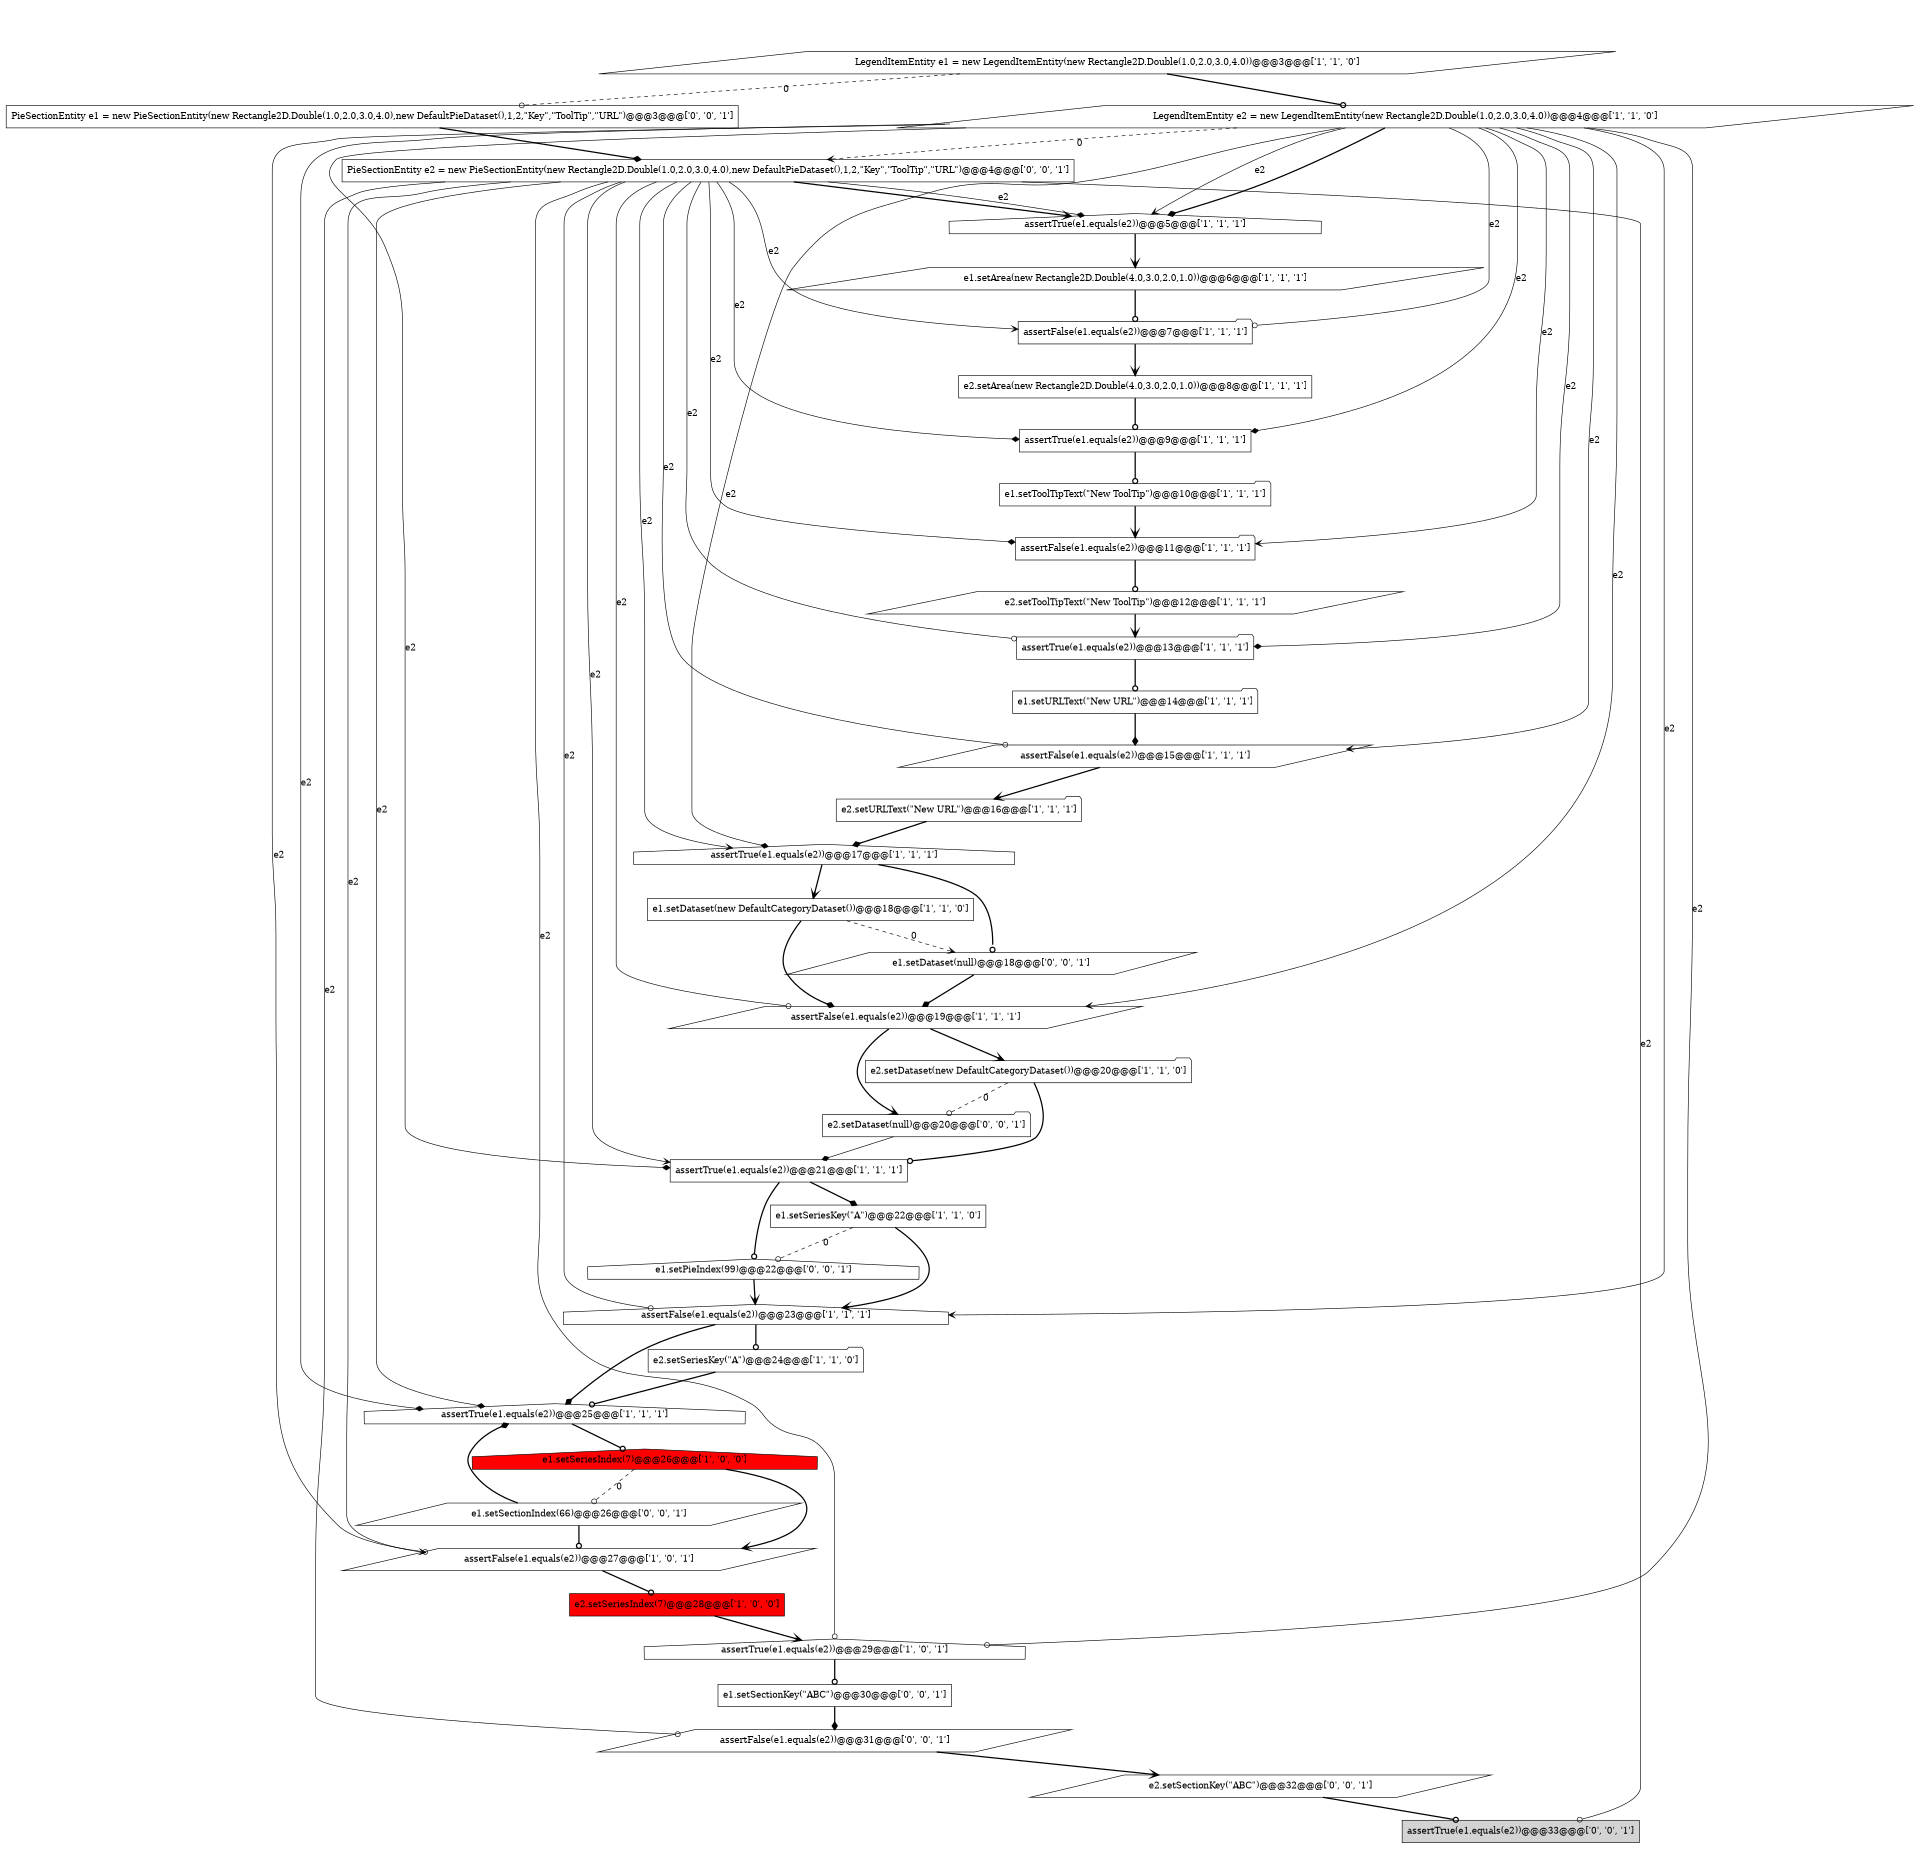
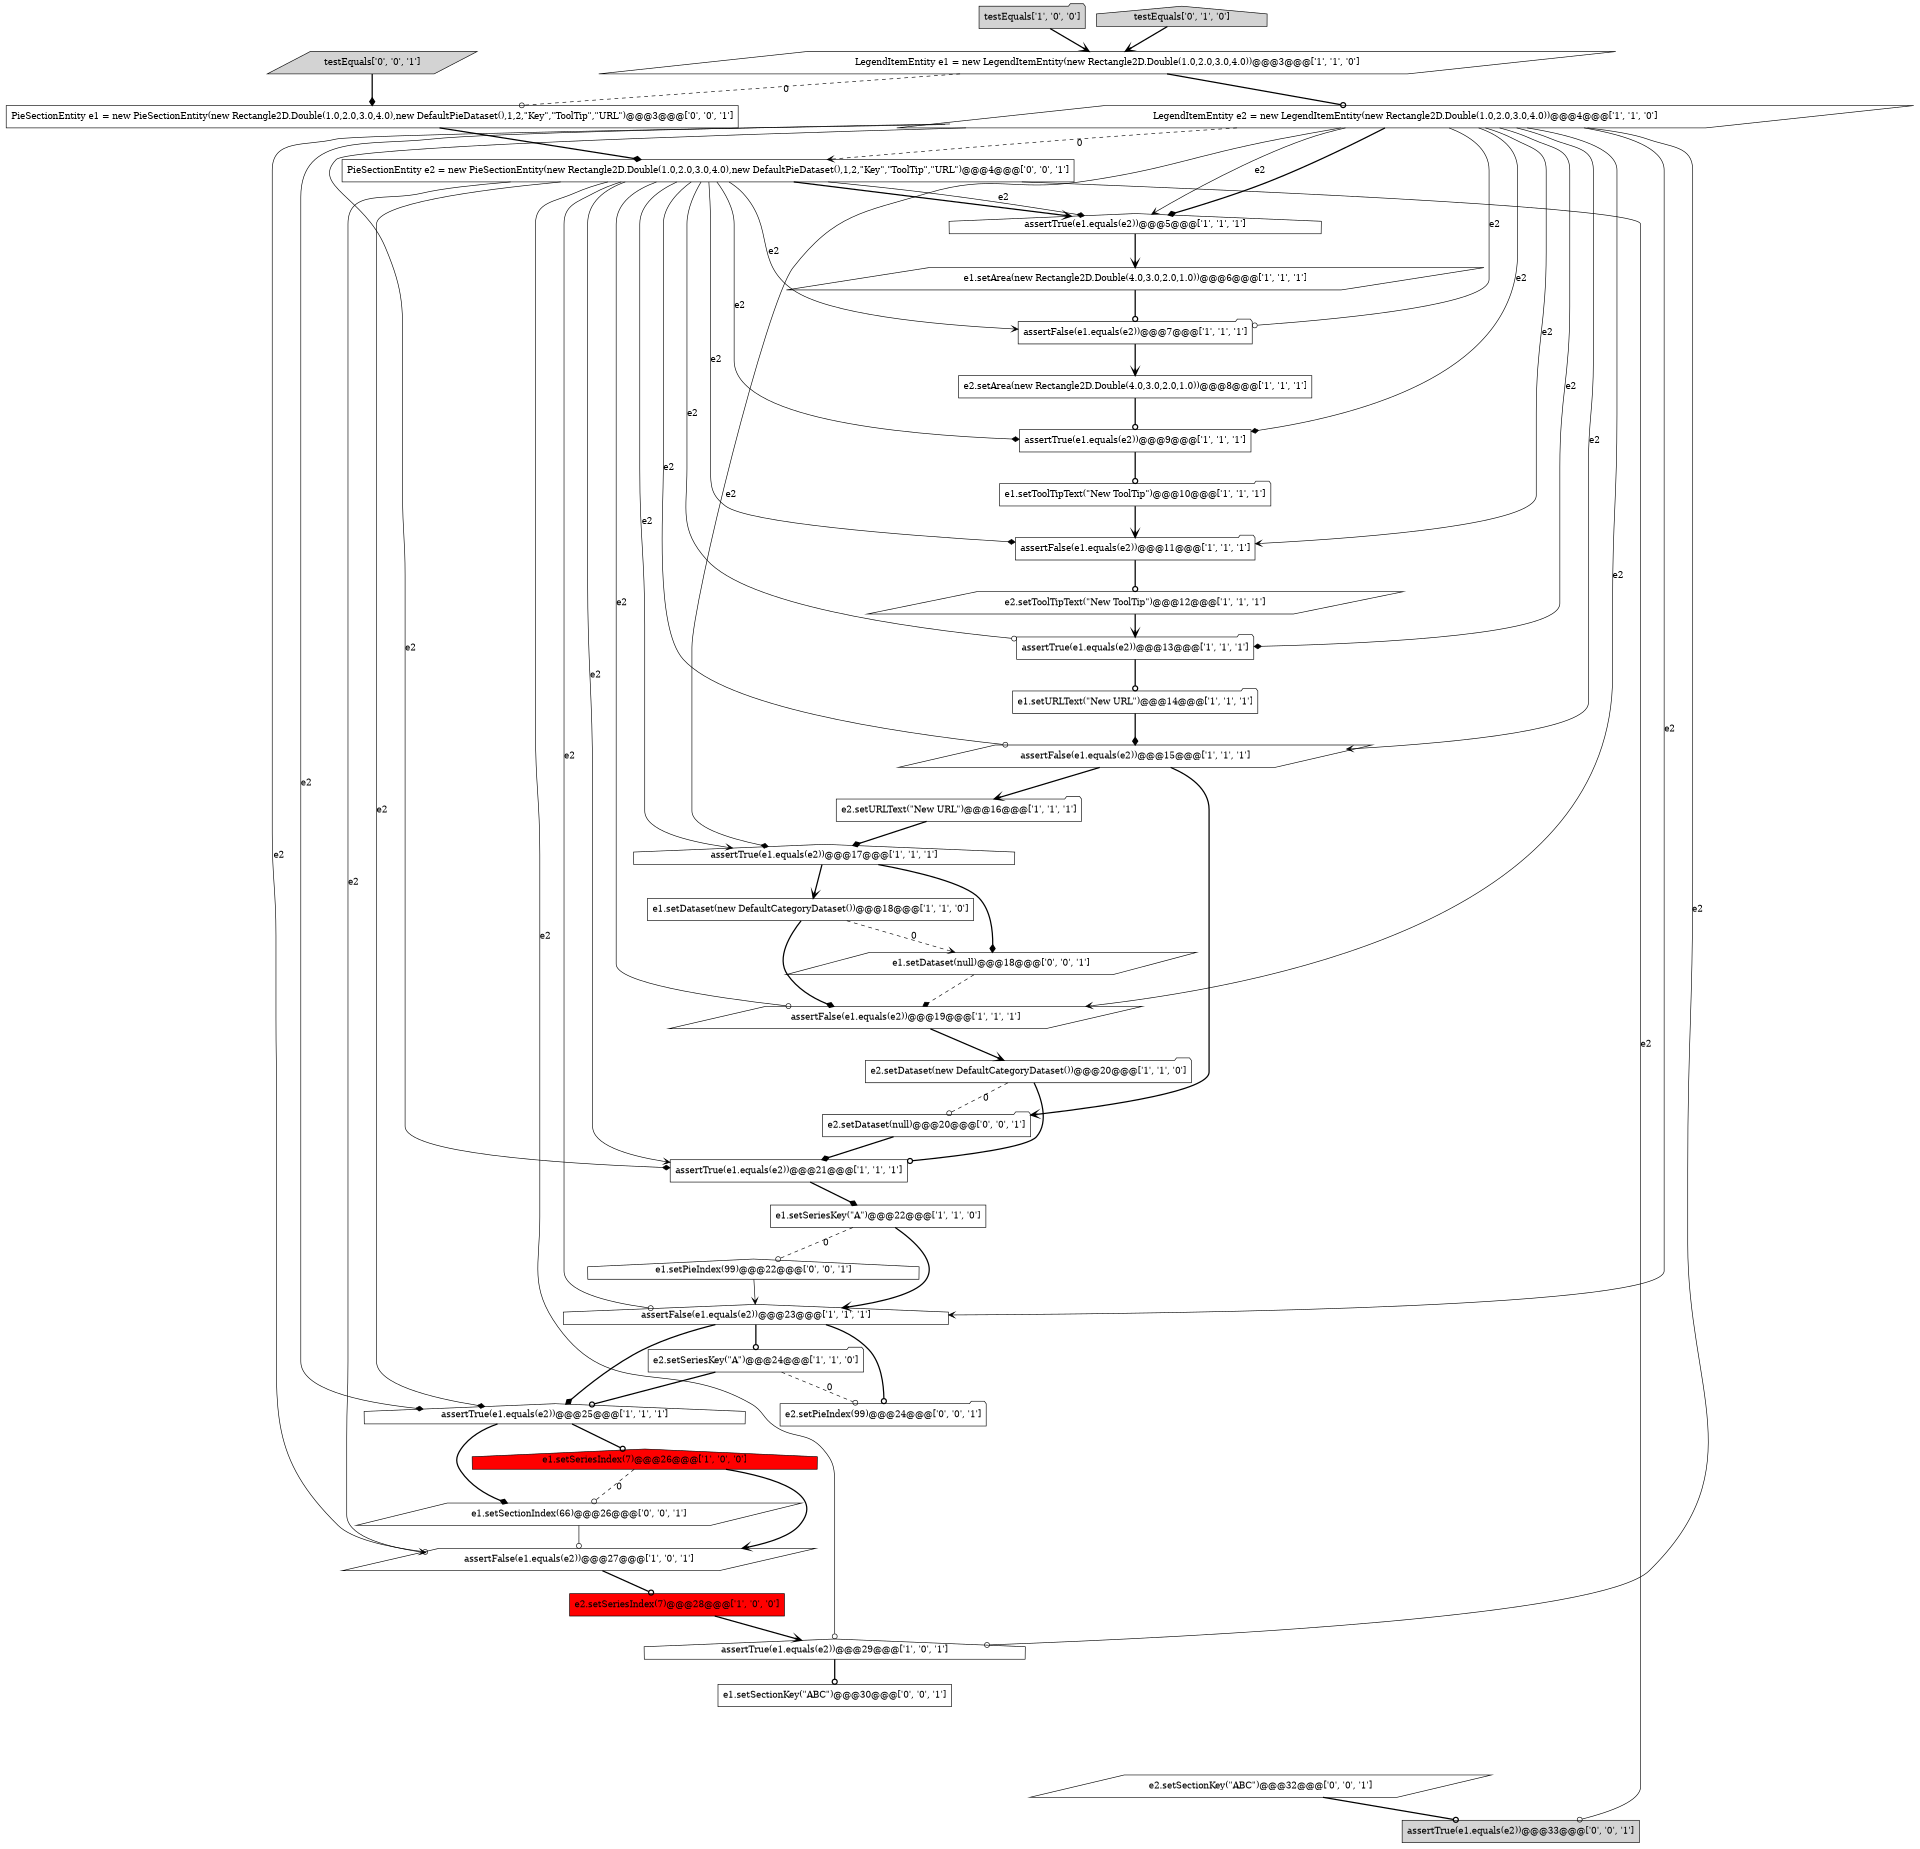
  digraph {
    node [fillcolor=white shape=parallelogram style=filled]
    edge [arrowhead=odot style=bold]
    n1 [label="assertFalse(e1.equals(e2))@@@7@@@['1', '1', '1']" shape=folder]
    n2 [label="e2.setArea(new Rectangle2D.Double(4.0,3.0,2.0,1.0))@@@8@@@['1', '1', '1']" shape=box]
    n3 [label="assertTrue(e1.equals(e2))@@@9@@@['1', '1', '1']" shape=box]
    n4 [fillcolor=red label="e1.setSeriesIndex(7)@@@26@@@['1', '0', '0']" shape=house]
    n5 [label="e1.setSectionIndex(66)@@@26@@@['0', '0', '1']"]
    n6 [label="assertFalse(e1.equals(e2))@@@27@@@['1', '0', '1']"]
    n7 [fillcolor=red label="e2.setSeriesIndex(7)@@@28@@@['1', '0', '0']" shape=box]
    n8 [label="e1.setArea(new Rectangle2D.Double(4.0,3.0,2.0,1.0))@@@6@@@['1', '1', '1']"]
    n9 [label="e2.setSectionKey(\"ABC\")@@@32@@@['0', '0', '1']"]
    n10 [fillcolor=lightgray label="assertTrue(e1.equals(e2))@@@33@@@['0', '0', '1']" shape=box]
    n11 [label="e1.setToolTipText(\"New ToolTip\")@@@10@@@['1', '1', '1']" shape=folder]
    n12 [label="assertFalse(e1.equals(e2))@@@11@@@['1', '1', '1']" shape=folder]
    n13 [label="e2.setToolTipText(\"New ToolTip\")@@@12@@@['1', '1', '1']"]
    n14 [label="assertTrue(e1.equals(e2))@@@21@@@['1', '1', '1']" shape=box]
    n15 [label="e1.setSeriesKey(\"A\")@@@22@@@['1', '1', '0']" shape=box]
    n16 [label="e1.setPieIndex(99)@@@22@@@['0', '0', '1']" shape=house]
    n17 [label="assertFalse(e1.equals(e2))@@@23@@@['1', '1', '1']" shape=house]
    n18 [label="e1.setDataset(new DefaultCategoryDataset())@@@18@@@['1', '1', '0']" shape=box]
    n19 [label="assertFalse(e1.equals(e2))@@@19@@@['1', '1', '1']"]
    n20 [label="e1.setDataset(null)@@@18@@@['0', '0', '1']"]
    n21 [label="e2.setDataset(new DefaultCategoryDataset())@@@20@@@['1', '1', '0']" shape=folder]
    n22 [label="e2.setDataset(null)@@@20@@@['0', '0', '1']" shape=folder]
    n23 [label="e1.setURLText(\"New URL\")@@@14@@@['1', '1', '1']" shape=folder]
    n24 [label="assertFalse(e1.equals(e2))@@@15@@@['1', '1', '1']"]
    n25 [label="e2.setURLText(\"New URL\")@@@16@@@['1', '1', '1']" shape=folder]
    n26 [label="assertTrue(e1.equals(e2))@@@29@@@['1', '0', '1']" shape=house]
    n27 [label="e1.setSectionKey(\"ABC\")@@@30@@@['0', '0', '1']" shape=box]
    n28 [label="assertTrue(e1.equals(e2))@@@13@@@['1', '1', '1']" shape=folder]
    n29 [label="assertTrue(e1.equals(e2))@@@25@@@['1', '1', '1']" shape=house]
-   n30 [label="assertFalse(e1.equals(e2))@@@31@@@['0', '0', '1']"]
+   n31 [label="e2.setPieIndex(99)@@@24@@@['0', '0', '1']" shape=folder]
    n32 [label="e2.setSeriesKey(\"A\")@@@24@@@['1', '1', '0']" shape=folder]
+   n33 [fillcolor=lightgray label="testEquals['0', '0', '1']"]
    n34 [label="PieSectionEntity e1 = new PieSectionEntity(new Rectangle2D.Double(1.0,2.0,3.0,4.0),new DefaultPieDataset(),1,2,\"Key\",\"ToolTip\",\"URL\")@@@3@@@['0', '0', '1']" shape=box]
    n35 [label="PieSectionEntity e2 = new PieSectionEntity(new Rectangle2D.Double(1.0,2.0,3.0,4.0),new DefaultPieDataset(),1,2,\"Key\",\"ToolTip\",\"URL\")@@@4@@@['0', '0', '1']" shape=box]
+   n36 [fillcolor=lightgray label="testEquals['1', '0', '0']" shape=folder]
    n37 [label="LegendItemEntity e1 = new LegendItemEntity(new Rectangle2D.Double(1.0,2.0,3.0,4.0))@@@3@@@['1', '1', '0']"]
    n38 [label="LegendItemEntity e2 = new LegendItemEntity(new Rectangle2D.Double(1.0,2.0,3.0,4.0))@@@4@@@['1', '1', '0']"]
    n39 [label="assertTrue(e1.equals(e2))@@@5@@@['1', '1', '1']" shape=house]
    n40 [label="assertTrue(e1.equals(e2))@@@17@@@['1', '1', '1']" shape=house]
+   n41 [fillcolor=lightgray label="testEquals['0', '1', '0']" shape=house]
    n1 -> n2 [arrowhead=vee]
    n2 -> n3
    n3 -> n11
    n4 -> n5 [label=0 style=dashed]
    n4 -> n6 [arrowhead=vee]
-   n5 -> n6
+   n5 -> n6 [style=solid]
    n6 -> n7
    n7 -> n26 [arrowhead=vee]
    n8 -> n1
    n9 -> n10
    n11 -> n12 [arrowhead=vee]
    n12 -> n13
    n13 -> n28 [arrowhead=vee]
    n14 -> n15 [arrowhead=diamond]
-   n14 -> n16
    n15 -> n16 [label=0 style=dashed]
    n15 -> n17 [arrowhead=vee]
-   n16 -> n17 [arrowhead=vee]
+   n16 -> n17 [arrowhead=vee style=solid]
    n17 -> n29 [arrowhead=diamond]
+   n17 -> n31
    n17 -> n32
    n18 -> n19 [arrowhead=diamond]
    n18 -> n20 [arrowhead=vee label=0 style=dashed]
    n19 -> n21 [arrowhead=vee]
-   n19 -> n22 [arrowhead=vee]
-   n20 -> n19 [arrowhead=diamond]
+   n24 -> n22 [arrowhead=vee]
+   n20 -> n19 [arrowhead=diamond style=dashed]
    n21 -> n14
    n21 -> n22 [label=0 style=dashed]
-   n22 -> n14 [arrowhead=diamond style=solid]
+   n22 -> n14 [arrowhead=diamond]
    n23 -> n24 [arrowhead=diamond]
    n24 -> n25 [arrowhead=vee]
    n25 -> n40 [arrowhead=diamond]
    n26 -> n27
-   n27 -> n30 [arrowhead=diamond]
    n28 -> n23
    n29 -> n4
-   n5 -> n29 [arrowhead=diamond]
-   n30 -> n9 [arrowhead=vee]
+   n29 -> n5 [arrowhead=diamond]
    n32 -> n29
+   n32 -> n31 [label=0 style=dashed]
+   n33 -> n34 [arrowhead=diamond]
    n34 -> n35 [arrowhead=diamond]
    n35 -> n1 [arrowhead=vee label=e2 style=solid]
    n35 -> n3 [arrowhead=diamond label=e2 style=solid]
    n35 -> n6 [arrowhead=vee label=e2 style=solid]
    n35 -> n10 [label=e2 style=solid]
    n35 -> n12 [arrowhead=diamond label=e2 style=solid]
    n35 -> n14 [arrowhead=vee label=e2 style=solid]
    n35 -> n17 [label=e2 style=solid]
    n35 -> n19 [label=e2 style=solid]
    n35 -> n24 [label=e2 style=solid]
    n35 -> n26 [label=e2 style=solid]
    n35 -> n28 [label=e2 style=solid]
    n35 -> n29 [arrowhead=diamond label=e2 style=solid]
-   n35 -> n30 [label=e2 style=solid]
    n35 -> n39 [arrowhead=vee]
    n35 -> n39 [arrowhead=diamond label=e2 style=solid]
    n35 -> n40 [arrowhead=vee label=e2 style=solid]
+   n36 -> n37 [arrowhead=vee]
    n37 -> n34 [label=0 style=dashed]
    n37 -> n38
    n38 -> n1 [label=e2 style=solid]
    n38 -> n3 [arrowhead=diamond label=e2 style=solid]
    n38 -> n6 [label=e2 style=solid]
    n38 -> n12 [arrowhead=vee label=e2 style=solid]
    n38 -> n14 [arrowhead=diamond label=e2 style=solid]
    n38 -> n17 [arrowhead=vee label=e2 style=solid]
    n38 -> n19 [arrowhead=vee label=e2 style=solid]
    n38 -> n24 [arrowhead=vee label=e2 style=solid]
    n38 -> n26 [label=e2 style=solid]
    n38 -> n28 [arrowhead=diamond label=e2 style=solid]
    n38 -> n29 [arrowhead=diamond label=e2 style=solid]
    n38 -> n35 [arrowhead=vee label=0 style=dashed]
    n38 -> n39 [arrowhead=vee label=e2 style=solid]
    n38 -> n39 [arrowhead=diamond]
    n38 -> n40 [arrowhead=diamond label=e2 style=solid]
    n39 -> n8 [arrowhead=vee]
    n40 -> n18 [arrowhead=vee]
-   n40 -> n20
+   n40 -> n20 [arrowhead=diamond]
+   n41 -> n37 [arrowhead=vee]
  }
